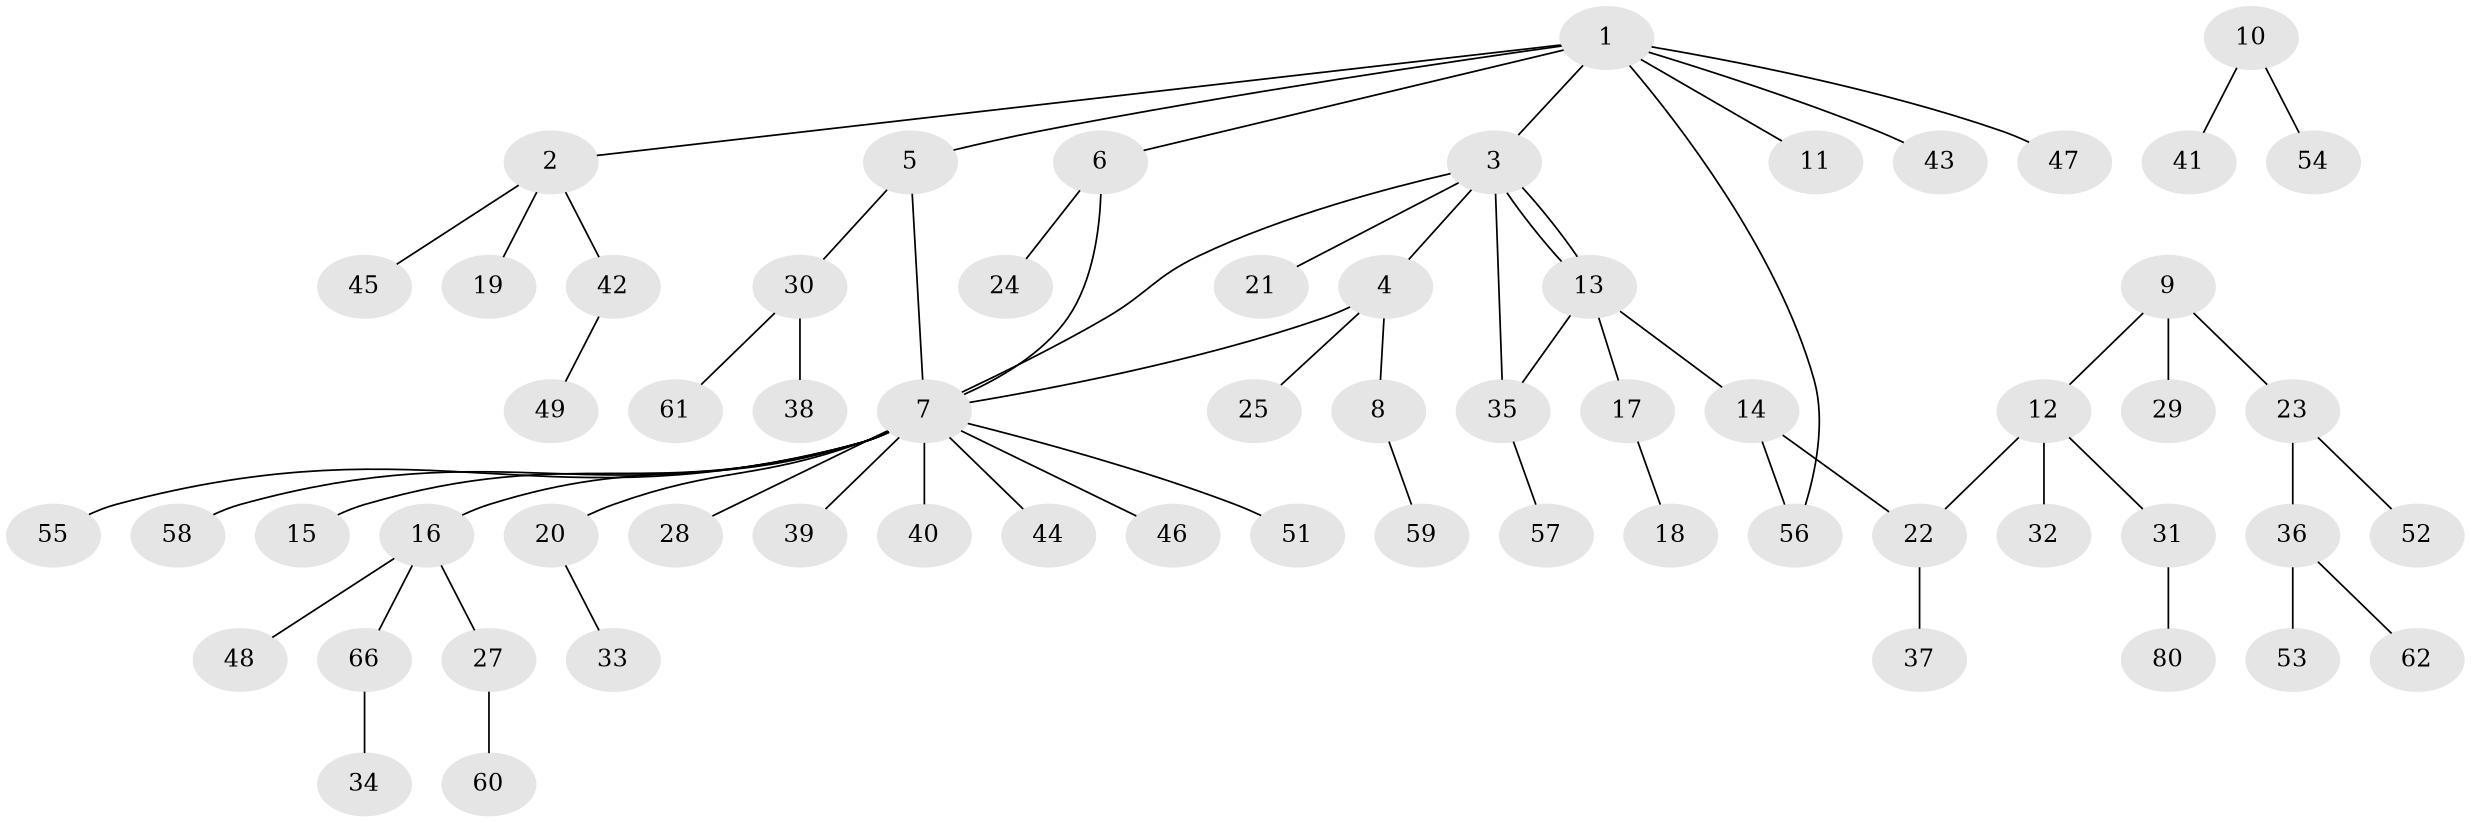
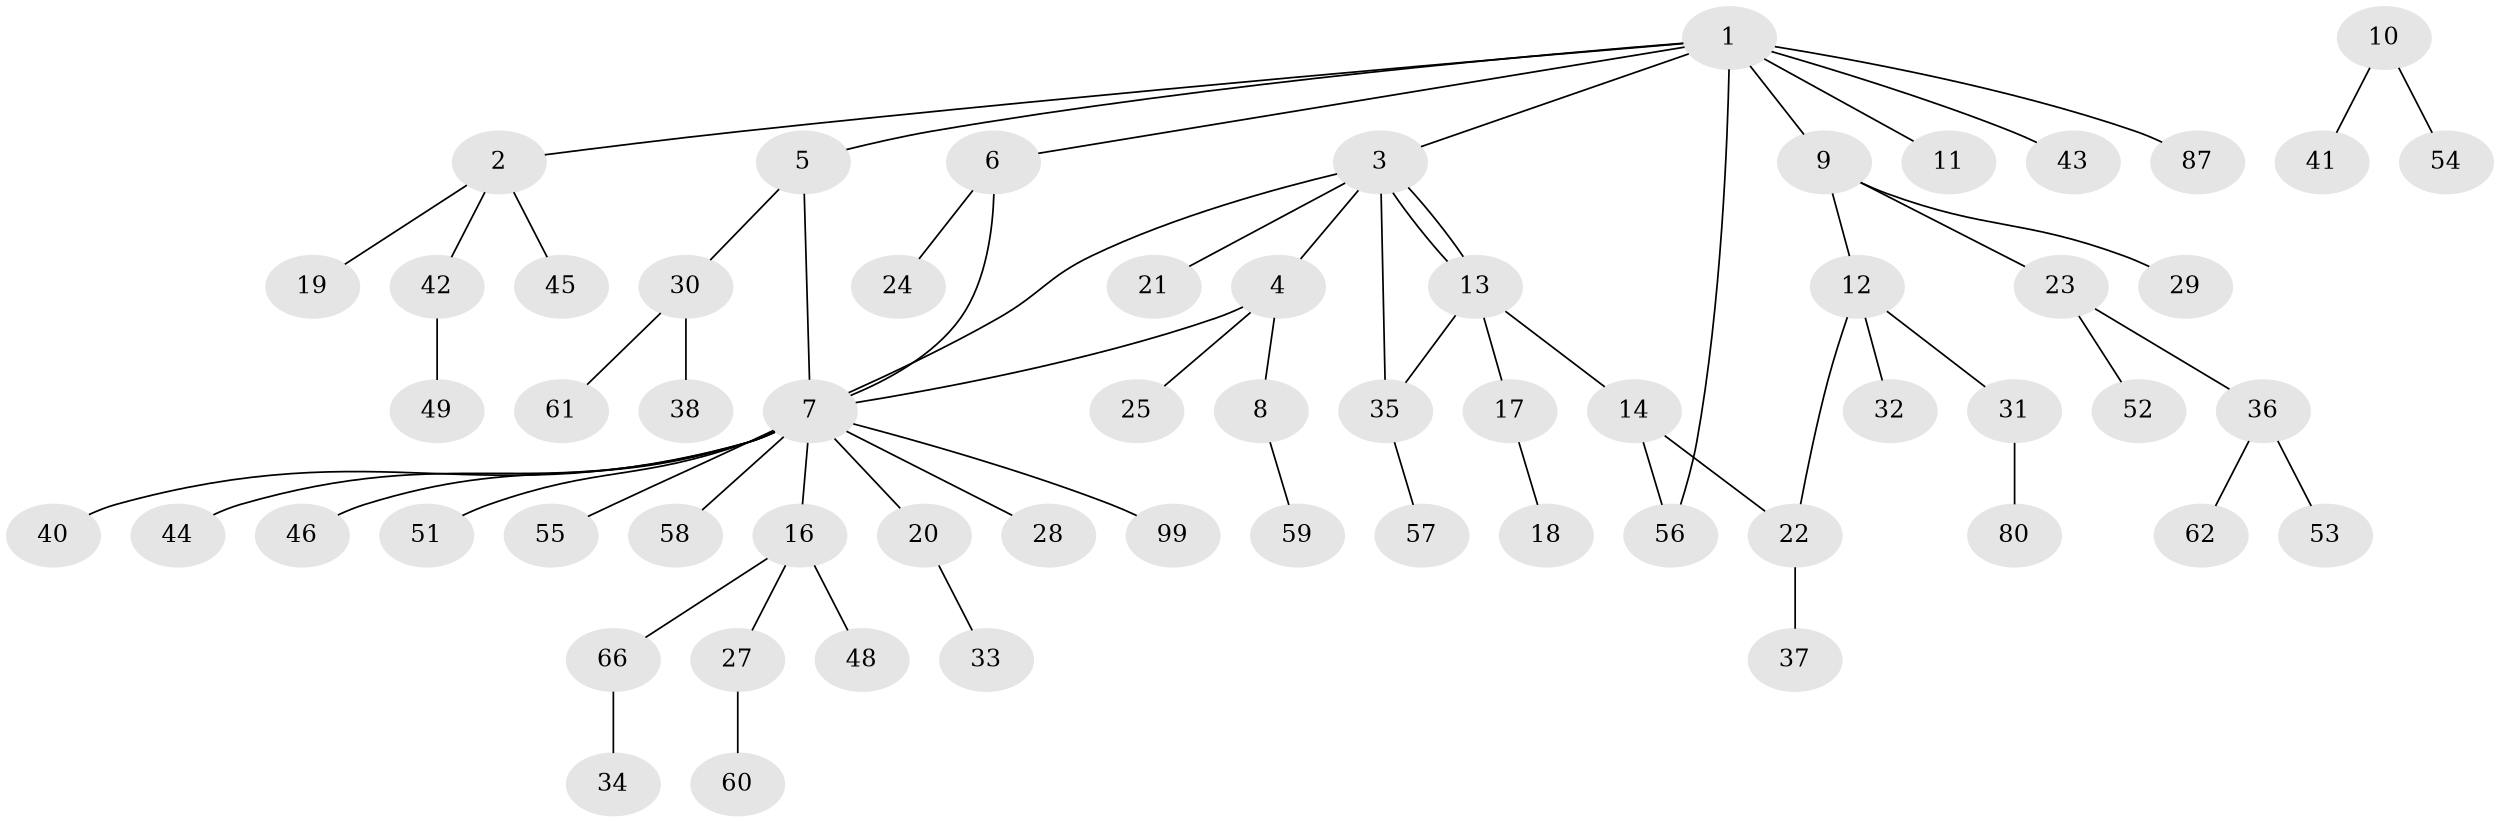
  graph {
    node [color=gray90 style=filled]
    1
    2
    3
    5
    6
    9
    11
    43
-   47
+   47 [label=87]
    56
    19
    42
    45
    4
    7
    13
    21
    35
    30
    24
    12
    23
    29
    10
    41
    54
    49
    8
    25
-   15
    16
    20
    28
-   39
+   39 [label=99]
    40
    44
    46
    51
    55
    58
    14
    17
    57
    59
    61
    38
    n47 [label=66]
    27
    48
    33
    22
    31
    32
    36
    52
    37
    n57 [label=80]
    18
    34
    60
    53
    62
    1 -- 2
    1 -- 3
    1 -- 5
    1 -- 6
+   1 -- 9
    1 -- 11
    1 -- 43
    1 -- 47
    1 -- 56
    2 -- 19
    2 -- 42
    2 -- 45
    3 -- 4
    3 -- 7
    3 -- 13
    3 -- 13
    3 -- 21
    3 -- 35
    5 -- 7
    5 -- 30
    6 -- 7
    6 -- 24
    9 -- 12
    9 -- 23
    9 -- 29
    42 -- 49
    4 -- 7
    4 -- 8
    4 -- 25
-   7 -- 15
    7 -- 16
    7 -- 20
    7 -- 28
    7 -- 39
    7 -- 40
    7 -- 44
    7 -- 46
    7 -- 51
    7 -- 55
    7 -- 58
    13 -- 35
    13 -- 14
    13 -- 17
    35 -- 57
    30 -- 61
    30 -- 38
    12 -- 22
    12 -- 31
    12 -- 32
    23 -- 36
    23 -- 52
    10 -- 41
    10 -- 54
    8 -- 59
    16 -- n47
    16 -- 27
    16 -- 48
    20 -- 33
    14 -- 56
    14 -- 22
    17 -- 18
    n47 -- 34
    27 -- 60
    22 -- 37
    31 -- n57
    36 -- 53
    36 -- 62
  }
